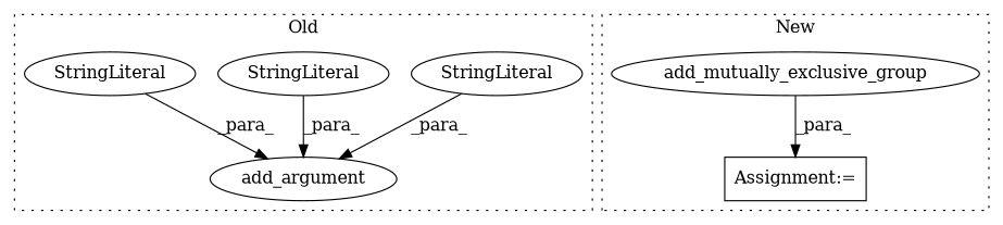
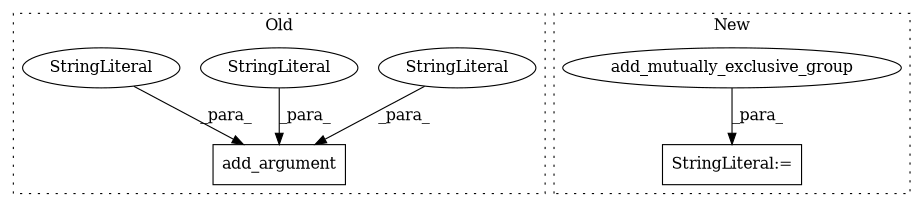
  digraph {
    node [a=45 shape=ellipse]
-   n1 [a=32 l="13,1" label=add_argument s="6438,6515"]
+   n1 [a=32 l="13,1" label=add_argument s="6438,6515" shape=box]
    n2 [l=12 label=StringLiteral s=6495]
    n3 [l=33 label=StringLiteral s=6461]
    n4 [l=7 label=StringLiteral s=6508]
    n5 [a=32 l="29,1" label=add_mutually_exclusive_group s="7171,7208"]
-   n6 [a=7 l=1 label="Assignment:=" s=7164 shape=box]
+   n6 [a=7 l=1 label="StringLiteral:=" s=7164 shape=box]
    subgraph cluster_1 {
      label=Old
      style=dotted
      n1
      n2
      n3
      n4
    }
    subgraph cluster_2 {
      label=New
      style=dotted
      n5
      n6
    }
    n2 -> n1 [label=_para_]
    n3 -> n1 [label=_para_]
    n4 -> n1 [label=_para_]
    n5 -> n6 [label=_para_]
  }
